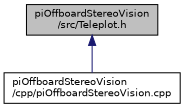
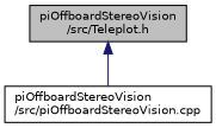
  digraph {
    node [color=black fontname=Helvetica fontsize=10 shape=record style=filled]
    n1 [fillcolor=grey75 fontcolor=black height=0.2 label="piOffboardStereoVision\l/src/Teleplot.h" width=0.4]
-   n2 [fillcolor=white height=0.2 label="piOffboardStereoVision\l/cpp/piOffboardStereoVision.cpp" width=0.4]
+   n2 [fillcolor=white height=0.2 label="piOffboardStereoVision\l/src/piOffboardStereoVision.cpp" width=0.4]
    n1 -> n2 [color=midnightblue dir=back fontname=Helvetica fontsize=10 labelfontname=Helvetica labelfontsize=10 style=solid]
  }
